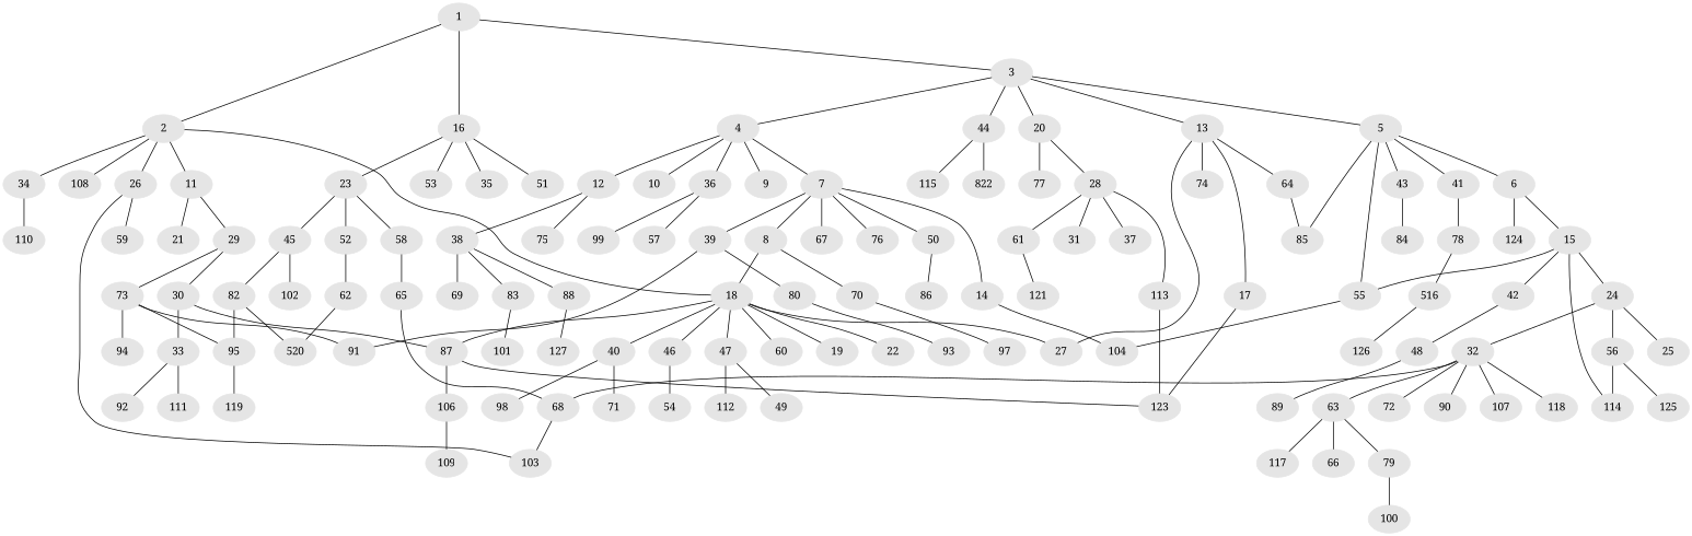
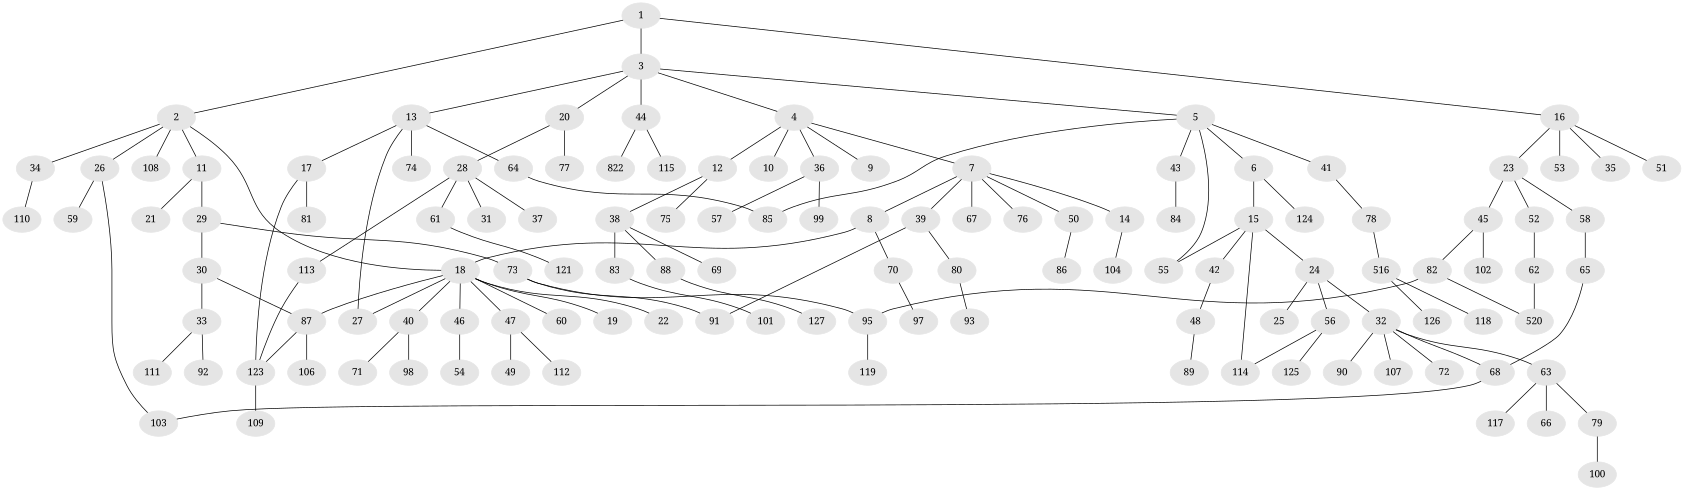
  graph {
    fontname="Noto Serif"
    node [color=gray90 fontname="Noto Serif" style=filled]
    edge [fontname="Noto Serif"]
    1
    2
    3
    16
    11
    18
    26
    34
    108
    4
    5
    13
    20
    44
    23
    35
    51
    53
    21
    29
    27
    19
    22
    40
    46
    47
    60
    87
    59
    103
    110
    7
    9
    10
    12
    36
    6
    41
    43
    55
    85
    17
    64
    74
    28
    77
    115
    n48 [label=822]
    8
    14
    39
    50
    67
    76
    38
    75
    57
    99
    15
    124
    78
    84
    104
    24
    42
    114
    70
    80
    91
    86
    97
    30
    73
    69
    83
    88
+   81
    123
    25
    32
    56
    48
    45
    52
    58
    71
    98
    54
    49
    112
    106
    31
    37
    61
    113
    82
    102
    62
    65
    68
    63
    72
    90
    107
    125
    121
    33
-   94
    95
    92
    111
    66
    79
    117
    101
    127
    93
    n118 [label=516]
    89
    n120 [label=520]
    100
    119
    118
    126
    109
    1 -- 2
    1 -- 3
    1 -- 16
    2 -- 11
    2 -- 18
    2 -- 26
    2 -- 34
    2 -- 108
    3 -- 4
    3 -- 5
    3 -- 13
    3 -- 20
    3 -- 44
    16 -- 23
    16 -- 35
    16 -- 51
    16 -- 53
    11 -- 21
    11 -- 29
    18 -- 27
    18 -- 19
    18 -- 22
    18 -- 40
    18 -- 46
    18 -- 47
    18 -- 60
    18 -- 87
    26 -- 59
    26 -- 103
    34 -- 110
    4 -- 7
    4 -- 9
    4 -- 10
    4 -- 12
    4 -- 36
    5 -- 6
    5 -- 41
    5 -- 43
    5 -- 55
    5 -- 85
    13 -- 27
    13 -- 17
    13 -- 64
    13 -- 74
    20 -- 28
    20 -- 77
    44 -- 115
    44 -- n48
    23 -- 45
    23 -- 52
    23 -- 58
    29 -- 30
    29 -- 73
    40 -- 71
    40 -- 98
    46 -- 54
    47 -- 49
    47 -- 112
    87 -- 123
    87 -- 106
    7 -- 8
    7 -- 14
    7 -- 39
    7 -- 50
    7 -- 67
    7 -- 76
    12 -- 38
    12 -- 75
    36 -- 57
    36 -- 99
    6 -- 15
    6 -- 124
    41 -- 78
    43 -- 84
-   55 -- 104
+   17 -- 81
    17 -- 123
    64 -- 85
    28 -- 31
    28 -- 37
    28 -- 61
    28 -- 113
    8 -- 18
    8 -- 70
    14 -- 104
    39 -- 80
    39 -- 91
    50 -- 86
    38 -- 69
    38 -- 83
    38 -- 88
    15 -- 55
    15 -- 24
    15 -- 42
    15 -- 114
    78 -- n118
    24 -- 25
    24 -- 32
    24 -- 56
    42 -- 48
    70 -- 97
    80 -- 93
    30 -- 87
    30 -- 33
    73 -- 91
-   73 -- 94
    73 -- 95
    83 -- 101
    88 -- 127
    32 -- 68
    32 -- 63
    32 -- 72
    32 -- 90
    32 -- 107
    56 -- 114
    56 -- 125
    48 -- 89
    45 -- 82
    45 -- 102
    52 -- 62
    58 -- 65
-   106 -- 109
+   123 -- 109
    61 -- 121
    113 -- 123
    82 -- 95
    82 -- n120
    62 -- n120
    65 -- 68
    68 -- 103
    63 -- 66
    63 -- 79
    63 -- 117
    33 -- 92
    33 -- 111
    95 -- 119
    79 -- 100
-   32 -- 118
+   n118 -- 118
    n118 -- 126
  }
